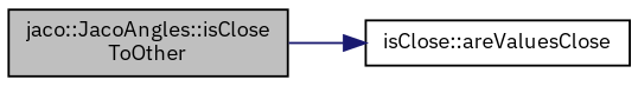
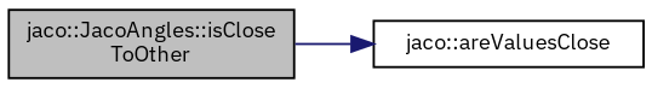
  digraph {
    rankdir=LR
    fontname="IBM Plex Sans"
    node [color=black fontname="IBM Plex Sans" fontsize=10 shape=record style=filled]
    n1 [fillcolor=grey75 fontcolor=black height=0.2 label="jaco::JacoAngles::isClose\lToOther" width=0.4]
-   n2 [fillcolor=white height=0.2 label="isClose::areValuesClose" width=0.4]
+   n2 [fillcolor=white height=0.2 label="jaco::areValuesClose" width=0.4]
    n1 -> n2 [color=midnightblue fontname="IBM Plex Sans" fontsize=10 labelfontname=Helvetica labelfontsize=10 style=solid]
  }
